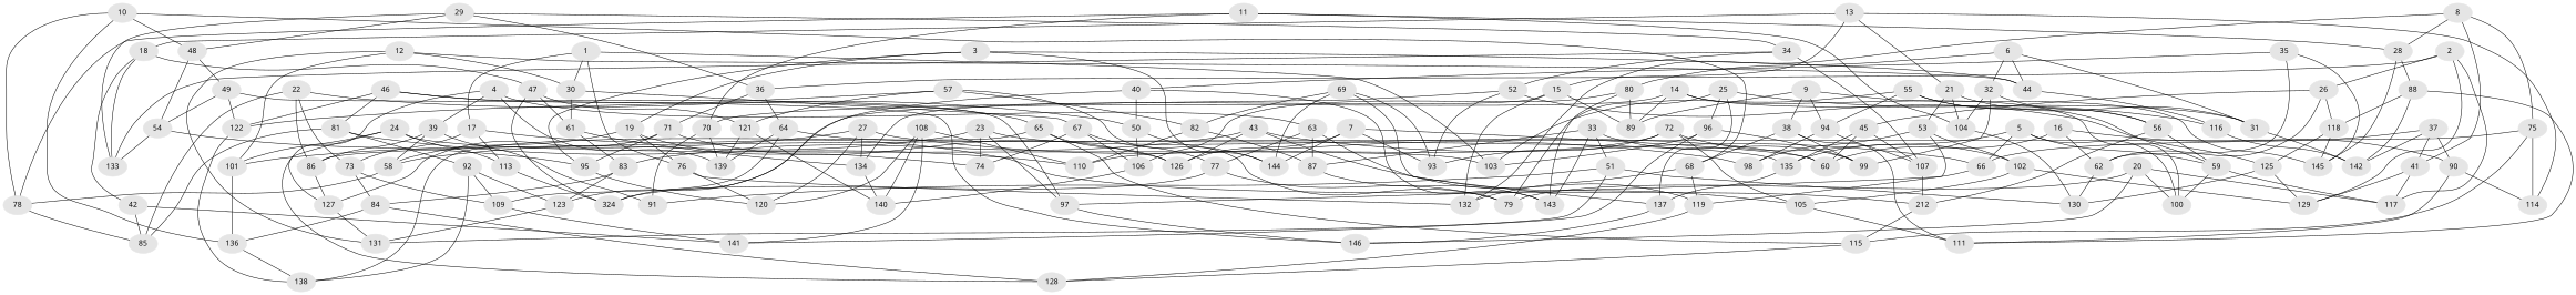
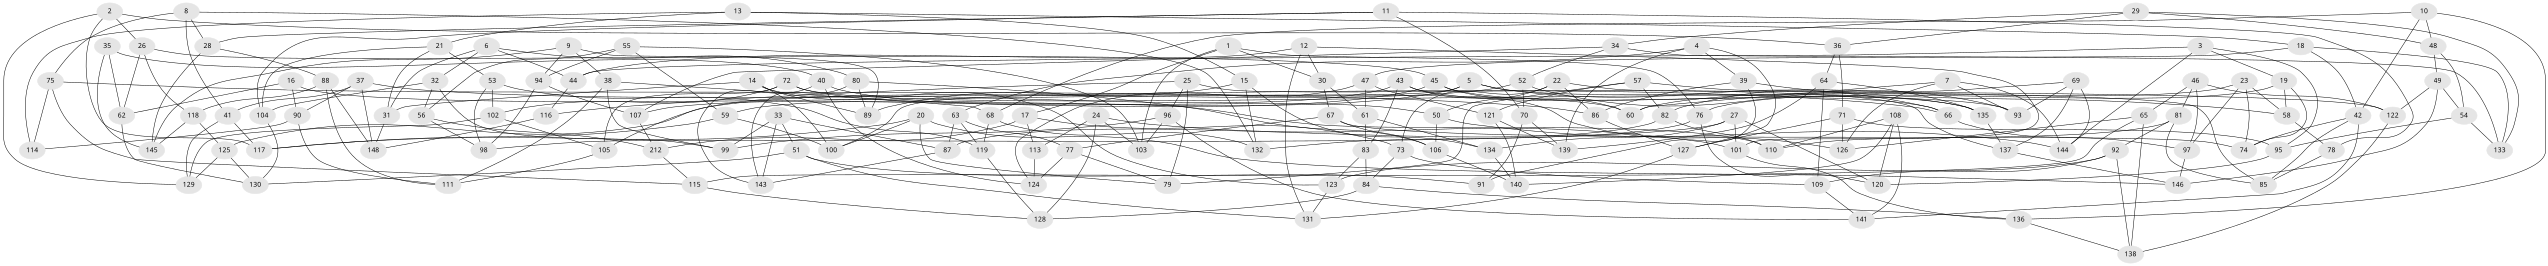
  graph {
    fontname="Noto Sans"
    node [color=gray90 fontname="Noto Sans" style=filled]
    edge [fontname="Noto Sans"]
    1
    17
    30
    76
    103
    73
    n7 [label=212]
    113
    61
    67
    132
    120
    2
    26
    36
    117
    129
    62
    45
    118
    64
    71
    3
    19
    44
    95
    144
    58
    74
    116
    4
    39
    63
    127
    139
    86
    91
    87
    119
    77
    131
    5
    59
    66
    100
    135
    97
    137
    6
    31
    32
    80
-   142
+   142 [label=148]
    104
    56
    99
    89
    143
    106
    7
    60
    93
    126
    8
    28
    41
    75
    145
    88
    114
    115
    9
    38
    94
    68
    111
    98
    107
    10
    48
    78
    136
    49
    54
    85
    138
    11
    70
    130
    12
    101
    13
    15
    18
    21
    134
    42
    47
    133
    53
    14
    123
    140
    16
    90
    109
    84
-   124 [label=324]
+   124
    141
    121
    20
    79
    146
    102
    22
    50
    23
    24
    128
    25
    96
    125
    27
    29
    34
    52
    83
    33
    51
    35
    40
    37
    43
    105
    46
    65
    81
    122
    110
    92
    55
    57
    82
    69
    72
    108
    1 -- 17
    1 -- 30
    1 -- 76
    1 -- 103
    17 -- 73
    17 -- n7
    17 -- 113
    30 -- 61
    30 -- 67
    76 -- 132
    76 -- 120
    73 -- 109
    73 -- 84
    n7 -- 115
    113 -- 124
    61 -- 134
    61 -- 83
    67 -- 74
    67 -- 77
    67 -- 106
    2 -- 26
    2 -- 36
    2 -- 117
    2 -- 129
    26 -- 62
    26 -- 45
    26 -- 118
    36 -- 64
    36 -- 71
    62 -- 130
    45 -- 135
    45 -- 60
    45 -- 107
    118 -- 145
    118 -- 125
    64 -- 139
    64 -- 135
    64 -- 109
    71 -- 95
    71 -- 127
    71 -- 126
    3 -- 19
    3 -- 44
    3 -- 95
    3 -- 144
    19 -- 76
    19 -- 58
    19 -- 74
    44 -- 116
    95 -- 120
    58 -- 78
    116 -- 142
    4 -- 39
    4 -- 63
    4 -- 127
    4 -- 139
    39 -- 58
    39 -- 86
    39 -- 91
    63 -- 87
    63 -- 119
    63 -- 77
    127 -- 131
    86 -- 127
    87 -- 143
    119 -- 128
    77 -- 124
    77 -- 79
    5 -- 59
    5 -- 66
    5 -- 100
    5 -- 135
    59 -- 117
    59 -- 100
    66 -- 97
    135 -- 137
    97 -- 146
    137 -- 146
    6 -- 44
    6 -- 31
    6 -- 32
    6 -- 80
    31 -- 142
    32 -- 104
    32 -- 56
    32 -- 99
    80 -- 89
    80 -- 143
    80 -- 106
    104 -- 130
    56 -- n7
-   56 -- 59
+   56 -- 98
    106 -- 140
    7 -- 144
    7 -- 60
    7 -- 93
    7 -- 126
    8 -- 132
    8 -- 28
    8 -- 41
    8 -- 75
    28 -- 145
    28 -- 88
    41 -- 117
    41 -- 129
    75 -- 86
    75 -- 114
    75 -- 115
    88 -- 118
    88 -- 142
    88 -- 111
    115 -- 128
    9 -- 89
    9 -- 145
    9 -- 38
    9 -- 94
    38 -- 99
    38 -- 68
    38 -- 111
    94 -- 98
    94 -- 107
    68 -- 132
    68 -- 119
    107 -- n7
    10 -- 68
    10 -- 48
-   10 -- 78
+   10 -- 42
    10 -- 136
    48 -- 49
    48 -- 54
    78 -- 85
    136 -- 138
    49 -- 54
    49 -- 146
    49 -- 122
    54 -- 95
    54 -- 133
    11 -- 104
    11 -- 28
    11 -- 78
    11 -- 70
    70 -- 139
    70 -- 91
    12 -- 30
    12 -- 44
    12 -- 131
    12 -- 101
    101 -- 136
    13 -- 114
    13 -- 15
    13 -- 18
    13 -- 21
    15 -- 132
    15 -- 89
    15 -- 134
    18 -- 42
    18 -- 47
    18 -- 133
    21 -- 31
    21 -- 104
    21 -- 53
    134 -- 140
+   42 -- 74
    42 -- 85
    42 -- 141
    47 -- 61
    47 -- 124
    47 -- 121
    53 -- 119
    53 -- 98
    53 -- 102
    14 -- 100
    14 -- 31
    14 -- 89
    14 -- 123
    123 -- 131
    16 -- 62
    16 -- 60
    16 -- 90
    90 -- 114
    90 -- 111
    109 -- 141
    84 -- 136
    84 -- 128
    121 -- 139
    121 -- 140
    20 -- 117
    20 -- 100
    20 -- 79
    20 -- 146
    102 -- 129
    102 -- 105
    22 -- 73
    22 -- 86
    22 -- 85
    22 -- 50
    50 -- 144
    50 -- 106
    23 -- 58
    23 -- 74
    23 -- 97
    23 -- 60
    24 -- 103
    24 -- 113
    24 -- 101
    24 -- 128
    25 -- 116
    25 -- 137
    25 -- 79
    25 -- 96
    96 -- 103
    96 -- 99
    96 -- 141
    125 -- 129
    125 -- 130
    27 -- 120
    27 -- 98
    27 -- 101
    27 -- 134
    29 -- 36
    29 -- 48
    29 -- 133
    29 -- 34
    34 -- 107
    34 -- 133
    34 -- 52
    52 -- 93
    52 -- 70
    52 -- 125
    83 -- 123
    83 -- 84
    33 -- 87
    33 -- 99
    33 -- 143
    33 -- 51
    51 -- 91
    51 -- 131
    51 -- 130
    35 -- 62
    35 -- 145
    35 -- 40
    40 -- 143
    40 -- 124
    40 -- 50
    37 -- 66
    37 -- 142
    37 -- 41
    37 -- 90
    43 -- 66
    43 -- 126
    43 -- 83
    43 -- 105
    105 -- 111
    46 -- 97
    46 -- 65
    46 -- 81
    46 -- 122
    65 -- 126
    65 -- 115
    65 -- 138
    81 -- 85
    81 -- 110
    81 -- 92
    122 -- 138
    92 -- 138
    92 -- 123
    92 -- 109
    55 -- 103
    55 -- 59
    55 -- 56
    55 -- 94
    57 -- 121
    57 -- 79
    57 -- 122
    57 -- 82
    82 -- 87
    82 -- 110
    69 -- 144
    69 -- 137
    69 -- 93
    69 -- 82
    72 -- 93
    72 -- 102
    72 -- 105
    72 -- 110
    108 -- 120
    108 -- 140
    108 -- 141
    108 -- 110
  }
